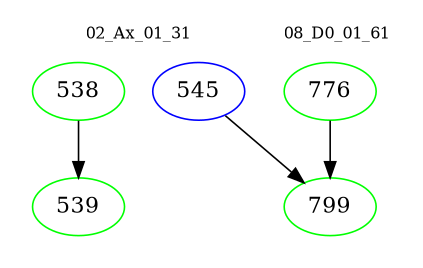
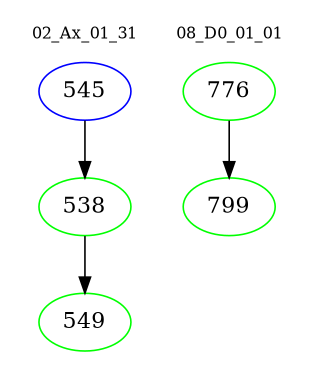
  digraph {
    node [color=green]
    edge [color=black]
    n1 [color=blue label=545]
    n2 [label=538]
-   n3 [label=539]
+   n3 [label=549]
    n4 [label=776]
    n5 [label=799]
    subgraph cluster_1 {
      color=white
      fontsize=10
      label="02_Ax_01_31"
      n1
      n2
      n3
    }
    subgraph cluster_2 {
      color=white
      fontsize=10
-     label="08_D0_01_61"
+     label="08_D0_01_01"
      n4
      n5
    }
-   n1 -> n5
+   n1 -> n2
    n2 -> n3
    n4 -> n5
  }
